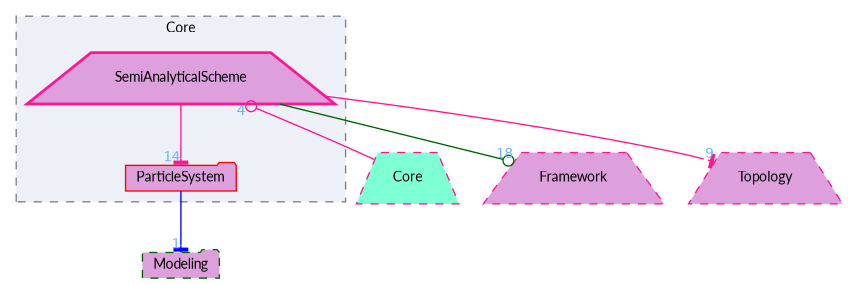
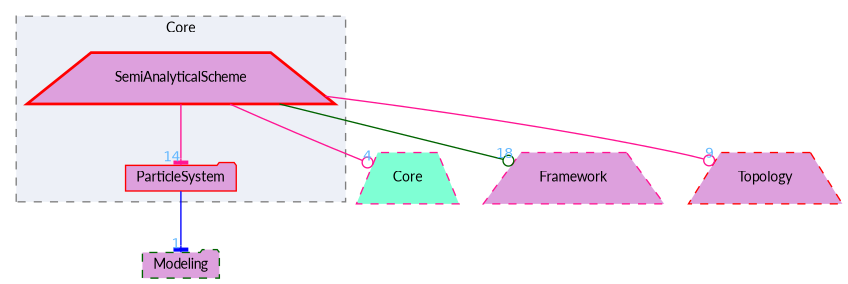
  digraph {
    compound=true
    fontname=Lato
    node [color=deeppink fillcolor=plum fontname=Lato fontsize=10 shape=trapezium style="filled,dashed"]
    edge [arrowhead=odot color=deeppink fontcolor=steelblue1 fontname=Lato fontsize=10 labeldistance=1.5 labelfontname=Helvetica labelfontsize=10]
    n1 [color=red height=0.2 label=ParticleSystem shape=folder style=filled width=0.4]
-   n2 [height=0.2 label=SemiAnalyticalScheme style="filled,bold" width=0.4]
+   n2 [color=red height=0.2 label=SemiAnalyticalScheme style="filled,bold" width=0.4]
    n3 [color=darkgreen height=0.2 label=Modeling shape=folder width=0.4]
    n4 [fillcolor=aquamarine height=0.2 label=Core width=0.4]
    n5 [height=0.2 label=Framework width=0.4]
-   n6 [height=0.2 label=Topology width=0.4]
+   n6 [color=red height=0.2 label=Topology width=0.4]
    subgraph cluster_1 {
      bgcolor="#edf0f7"
      fontsize=10
      label=Core
      pencolor=grey50
      style="filled,dashed"
      n1
      n2
    }
    n1 -> n3 [arrowhead=tee color=blue headlabel=1]
    n2 -> n1 [arrowhead=tee headlabel=14]
-   n4 -> n2 [headlabel=4]
+   n2 -> n4 [headlabel=4]
    n2 -> n5 [color=darkgreen headlabel=18]
-   n2 -> n6 [arrowhead=tee headlabel=9]
+   n2 -> n6 [headlabel=9]
  }
